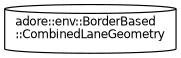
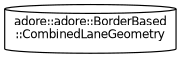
  digraph {
    rankdir=LR
-   n1 [color=black fillcolor=white fontname=Helvetica fontsize=10 height=0.2 label="adore::env::BorderBased\l::CombinedLaneGeometry" shape=cylinder style=filled width=0.4]
+   n1 [color=black fillcolor=white fontname=Helvetica fontsize=10 height=0.2 label="adore::adore::BorderBased\l::CombinedLaneGeometry" shape=cylinder style=filled width=0.4]
  }
